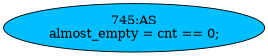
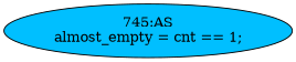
  strict digraph {
-   n1 [ast="<pyverilog.vparser.ast.Assign object at 0x7f37fb674dd0>" def_var="['almost_empty']" fillcolor=deepskyblue label="745:AS\nalmost_empty = cnt == 0;" statements="[]" style=filled typ=Assign use_var="['cnt']"]
+   n1 [ast="<pyverilog.vparser.ast.Assign object at 0x7f37fb674dd0>" def_var="['almost_empty']" fillcolor=deepskyblue label="745:AS\nalmost_empty = cnt == 1;" statements="[]" style=filled typ=Assign use_var="['cnt']"]
  }
